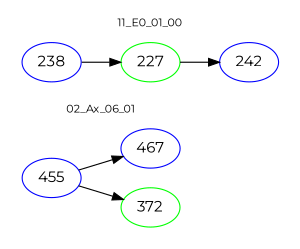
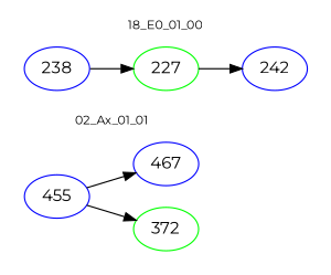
  digraph {
    fontname=Montserrat
    rankdir=LR
    node [color=blue fontname=Montserrat]
    edge [color=black fontname=Montserrat]
    n1 [label=455]
    n2 [color=green label=372]
    n3 [label=467]
    n4 [label=238]
    n5 [color=green label=227]
    n6 [label=242]
    subgraph cluster_1 {
      color=white
      fontsize=10
-     label="02_Ax_06_01"
+     label="02_Ax_01_01"
      n1
      n2
      n3
    }
    subgraph cluster_2 {
      color=white
      fontsize=10
-     label="11_E0_01_00"
+     label="18_E0_01_00"
      n4
      n5
      n6
    }
    n1 -> n2
    n1 -> n3
    n4 -> n5
    n5 -> n6
  }
